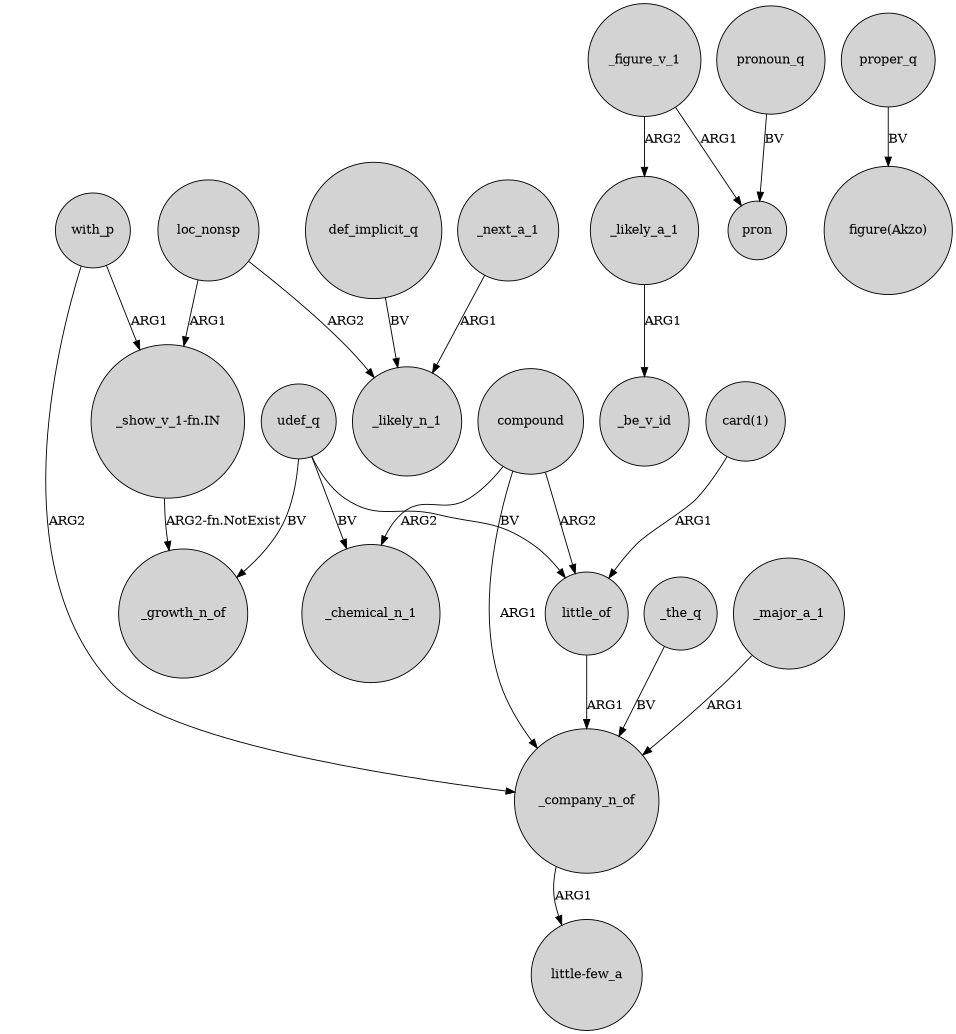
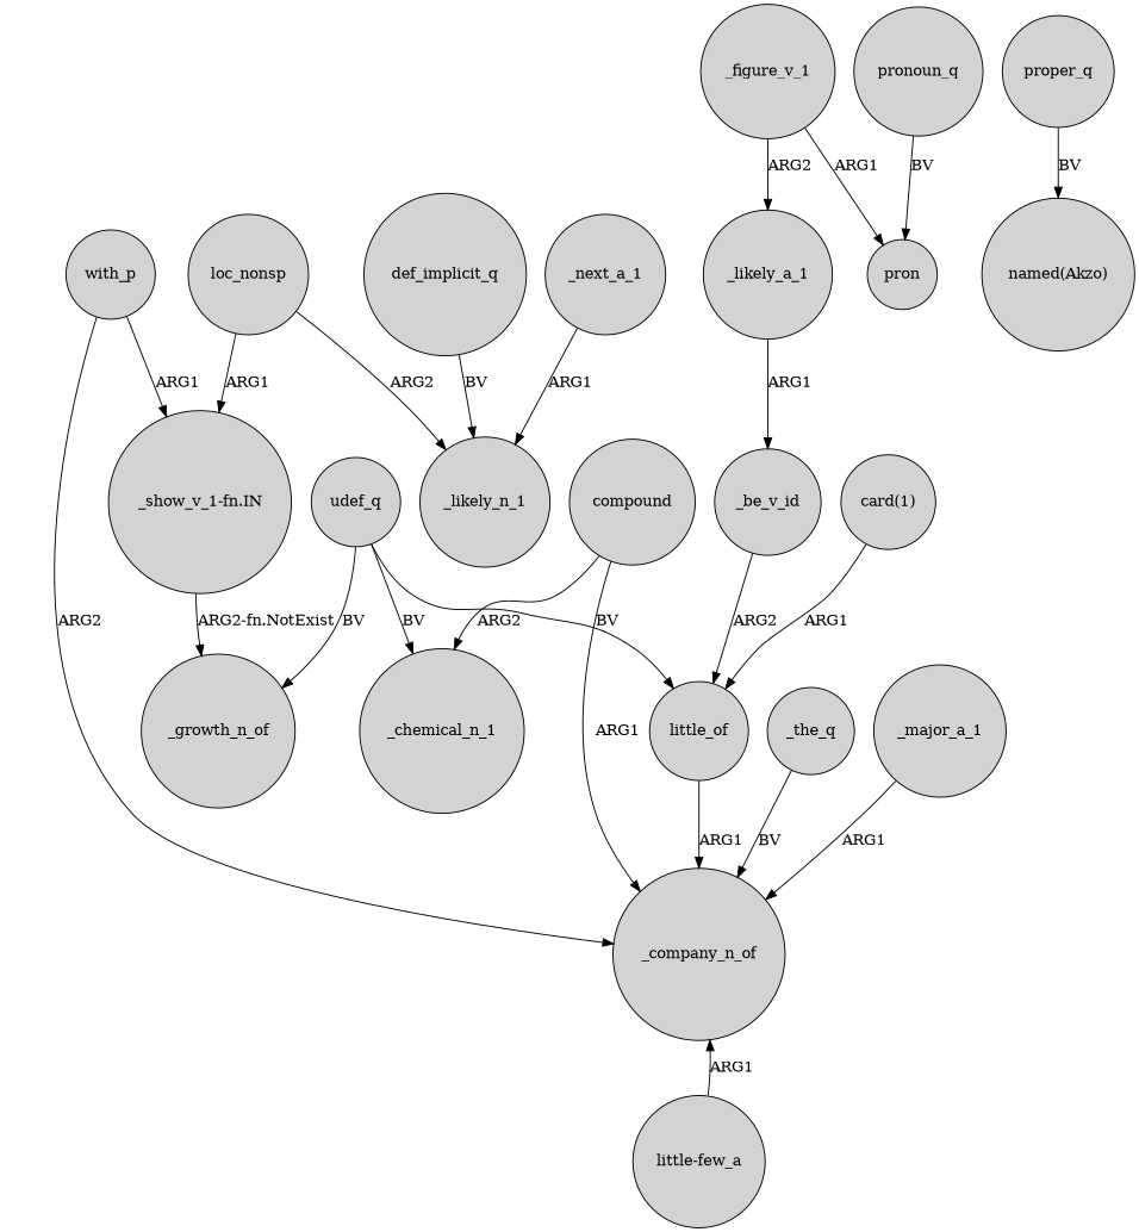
  digraph {
    node [shape=circle style=filled]
    with_p
    _company_n_of
    "_show_v_1-fn.IN"
    _growth_n_of
    "little-few_a"
    n6 [label=little_of]
    udef_q
    _chemical_n_1
    n9 [label=_likely_n_1]
    def_implicit_q
    proper_q
-   "named(Akzo)" [label="figure(Akzo)"]
+   "named(Akzo)"
    _likely_a_1
    _be_v_id
    _the_q
    compound
    pronoun_q
    pron
    _figure_v_1
    _next_a_1
    loc_nonsp
    "card(1)"
    _major_a_1
    with_p -> _company_n_of [label=ARG2]
    with_p -> "_show_v_1-fn.IN" [label=ARG1]
    "_show_v_1-fn.IN" -> _growth_n_of [label="ARG2-fn.NotExist"]
-   _company_n_of -> "little-few_a" [label=ARG1]
+   "little-few_a" -> _company_n_of [label=ARG1]
    n6 -> _company_n_of [label=ARG1]
    udef_q -> _growth_n_of [label=BV]
    udef_q -> n6 [label=BV]
    udef_q -> _chemical_n_1 [label=BV]
    def_implicit_q -> n9 [label=BV]
    proper_q -> "named(Akzo)" [label=BV]
    _likely_a_1 -> _be_v_id [label=ARG1]
-   compound -> n6 [label=ARG2]
+   _be_v_id -> n6 [label=ARG2]
    _the_q -> _company_n_of [label=BV]
    compound -> _company_n_of [label=ARG1]
    compound -> _chemical_n_1 [label=ARG2]
    pronoun_q -> pron [label=BV]
    _figure_v_1 -> _likely_a_1 [label=ARG2]
    _figure_v_1 -> pron [label=ARG1]
    _next_a_1 -> n9 [label=ARG1]
    loc_nonsp -> "_show_v_1-fn.IN" [label=ARG1]
    loc_nonsp -> n9 [label=ARG2]
    "card(1)" -> n6 [label=ARG1]
    _major_a_1 -> _company_n_of [label=ARG1]
  }
